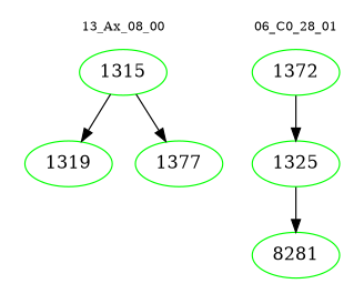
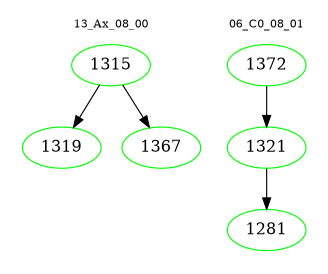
  digraph {
    node [color=green]
    edge [color=black]
    n1 [label=1315]
    n2 [label=1319]
-   n3 [label=1377]
-   n4 [label=1325]
-   n5 [label=8281]
+   n3 [label=1367]
+   n4 [label=1321]
+   n5 [label=1281]
    n6 [label=1372]
    subgraph cluster_1 {
      color=white
      fontsize=10
      label="13_Ax_08_00"
      n1
      n2
      n3
    }
    subgraph cluster_2 {
      color=white
      fontsize=10
-     label="06_C0_28_01"
+     label="06_C0_08_01"
      n4
      n5
      n6
    }
    n1 -> n2
    n1 -> n3
    n4 -> n5
    n6 -> n4
  }
